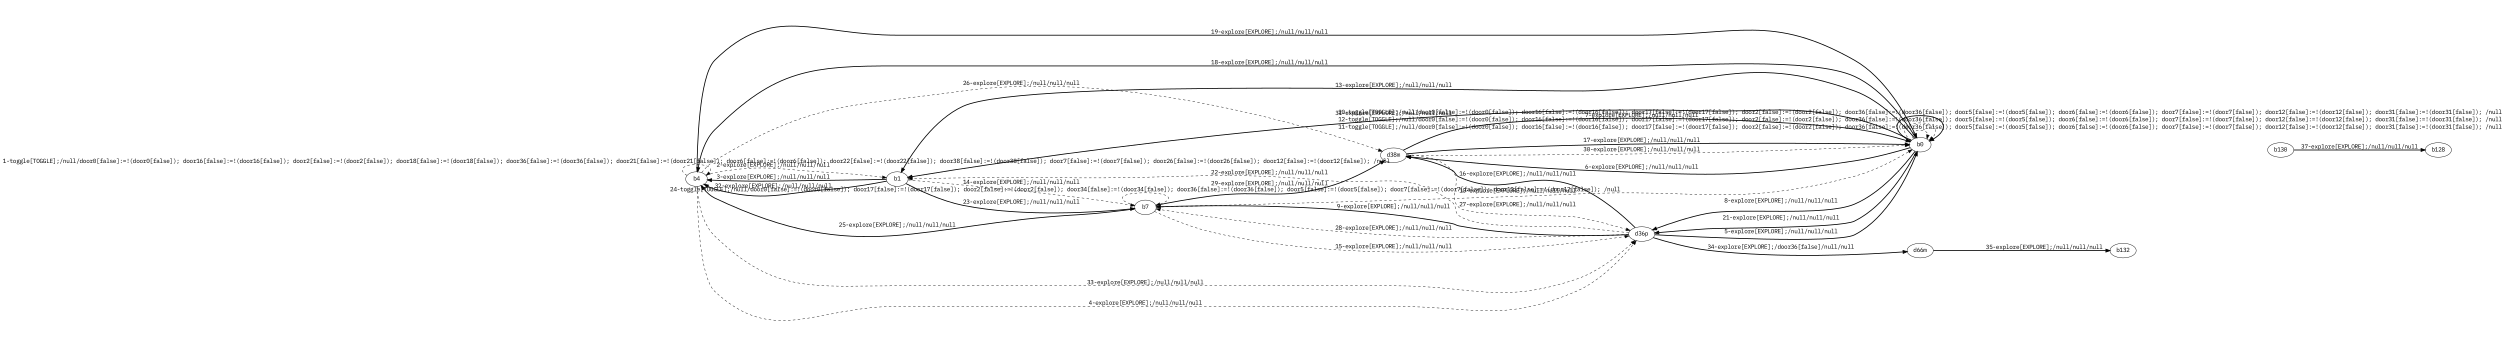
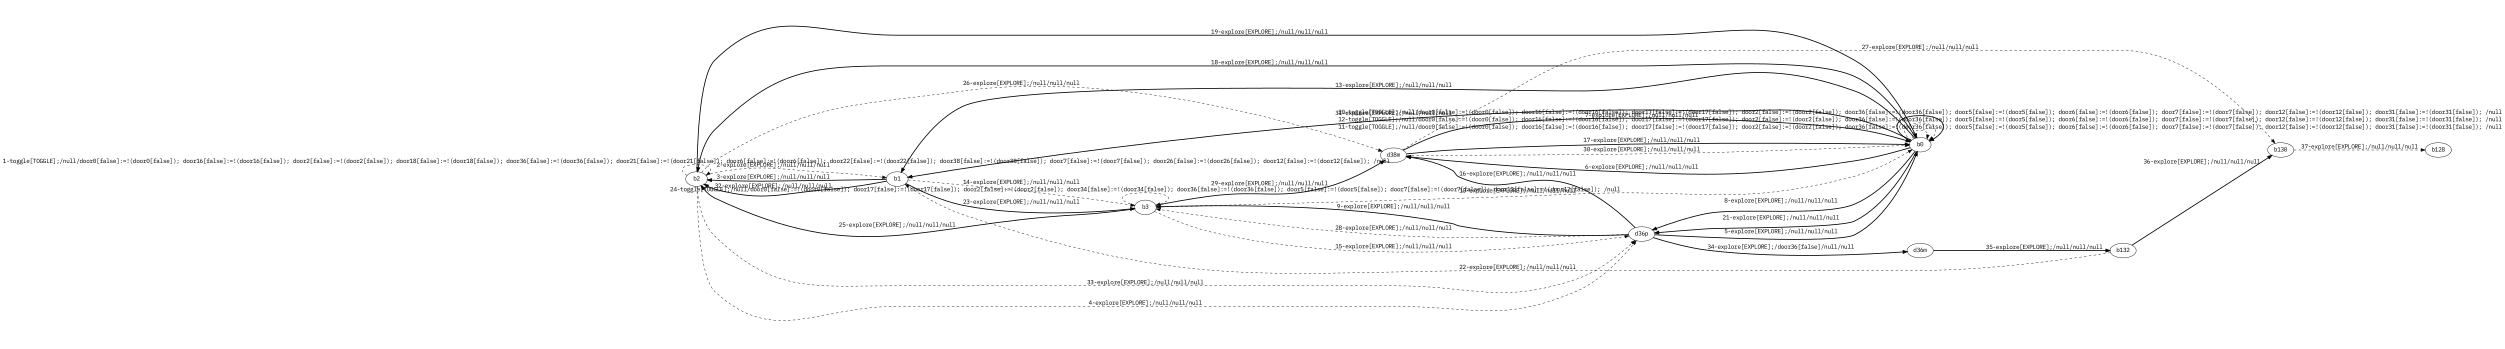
  digraph {
    fontname="IBM Plex Mono"
    rankdir=LR
    node [fontname="IBM Plex Mono"]
    edge [fontname="IBM Plex Mono" style=bold]
-   b2 [label=b4]
+   b2
    b1
    d36p
    b0
    d38m
-   b3 [label=b7]
-   d36m [label=d66m]
+   b3
+   d36m
    b132
    b130
    b128
    b2 -> b2 [label="1-toggle[TOGGLE];/null/door0[false]:=!(door0[false]); door16[false]:=!(door16[false]); door2[false]:=!(door2[false]); door18[false]:=!(door18[false]); door36[false]:=!(door36[false]); door21[false]:=!(door21[false]); door6[false]:=!(door6[false]); door22[false]:=!(door22[false]); door38[false]:=!(door38[false]); door7[false]:=!(door7[false]); door26[false]:=!(door26[false]); door12[false]:=!(door12[false]); /null" style=dashed]
    b2 -> b1 [label="2-explore[EXPLORE];/null/null/null" style=dashed]
    b2 -> d36p [label="4-explore[EXPLORE];/null/null/null" style=dashed]
    b2 -> d36p [label="33-explore[EXPLORE];/null/null/null" style=dashed]
    b2 -> b0 [label="19-explore[EXPLORE];/null/null/null"]
    b2 -> d38m [label="26-explore[EXPLORE];/null/null/null" style=dashed]
    b1 -> b2 [label="3-explore[EXPLORE];/null/null/null"]
    b1 -> b2 [label="32-explore[EXPLORE];/null/null/null"]
    b1 -> b3 [label="14-explore[EXPLORE];/null/null/null" style=dashed]
    b1 -> b3 [label="23-explore[EXPLORE];/null/null/null"]
-   d36p -> b1 [label="22-explore[EXPLORE];/null/null/null" style=dashed]
+   b132 -> b1 [label="22-explore[EXPLORE];/null/null/null" style=dashed]
    d36p -> b0 [label="5-explore[EXPLORE];/null/null/null"]
    d36p -> d38m [label="16-explore[EXPLORE];/null/null/null"]
    d36p -> b3 [label="9-explore[EXPLORE];/null/null/null"]
    d36p -> b3 [label="28-explore[EXPLORE];/null/null/null" style=dashed]
    d36p -> d36m [label="34-explore[EXPLORE];/door36[false]/null/null"]
    b0 -> b2 [label="18-explore[EXPLORE];/null/null/null"]
    b0 -> b1 [label="13-explore[EXPLORE];/null/null/null"]
    b0 -> b1 [label="31-explore[EXPLORE];/null/null/null"]
    b0 -> d36p [label="8-explore[EXPLORE];/null/null/null"]
    b0 -> d36p [label="21-explore[EXPLORE];/null/null/null"]
    b0 -> b0 [label="11-toggle[TOGGLE];/null/door0[false]:=!(door0[false]); door16[false]:=!(door16[false]); door17[false]:=!(door17[false]); door2[false]:=!(door2[false]); door36[false]:=!(door36[false]); door5[false]:=!(door5[false]); door6[false]:=!(door6[false]); door7[false]:=!(door7[false]); door12[false]:=!(door12[false]); door31[false]:=!(door31[false]); /null" style=dashed]
    b0 -> b0 [label="12-toggle[TOGGLE];/null/door0[false]:=!(door0[false]); door16[false]:=!(door16[false]); door17[false]:=!(door17[false]); door2[false]:=!(door2[false]); door36[false]:=!(door36[false]); door5[false]:=!(door5[false]); door6[false]:=!(door6[false]); door7[false]:=!(door7[false]); door12[false]:=!(door12[false]); door31[false]:=!(door31[false]); /null" style=dashed]
    b0 -> b0 [label="20-toggle[TOGGLE];/null/door0[false]:=!(door0[false]); door16[false]:=!(door16[false]); door17[false]:=!(door17[false]); door2[false]:=!(door2[false]); door36[false]:=!(door36[false]); door5[false]:=!(door5[false]); door6[false]:=!(door6[false]); door7[false]:=!(door7[false]); door12[false]:=!(door12[false]); door31[false]:=!(door31[false]); /null"]
    b0 -> d38m [label="6-explore[EXPLORE];/null/null/null"]
-   d38m -> d36p [label="27-explore[EXPLORE];/null/null/null" style=dashed]
+   d38m -> b130 [label="27-explore[EXPLORE];/null/null/null" style=dashed]
    d38m -> b0 [label="7-explore[EXPLORE];/null/null/null"]
    d38m -> b0 [label="17-explore[EXPLORE];/null/null/null"]
    d38m -> b0 [label="30-explore[EXPLORE];/null/null/null" style=dashed]
    b3 -> b2 [label="25-explore[EXPLORE];/null/null/null"]
    b3 -> d36p [label="15-explore[EXPLORE];/null/null/null" style=dashed]
    b3 -> b0 [label="10-explore[EXPLORE];/null/null/null" style=dashed]
    b3 -> d38m [label="29-explore[EXPLORE];/null/null/null"]
    b3 -> b3 [label="24-toggle[TOGGLE];/null/door0[false]:=!(door0[false]); door17[false]:=!(door17[false]); door2[false]:=!(door2[false]); door34[false]:=!(door34[false]); door36[false]:=!(door36[false]); door5[false]:=!(door5[false]); door7[false]:=!(door7[false]); door12[false]:=!(door12[false]); /null" style=dashed]
    d36m -> b132 [label="35-explore[EXPLORE];/null/null/null"]
-   b130 -> b128 [label="37-explore[EXPLORE];/null/null/null"]
+   b132 -> b130 [label="36-explore[EXPLORE];/null/null/null"]
+   b130 -> b128 [label="37-explore[EXPLORE];/null/null/null" style=dashed]
  }
